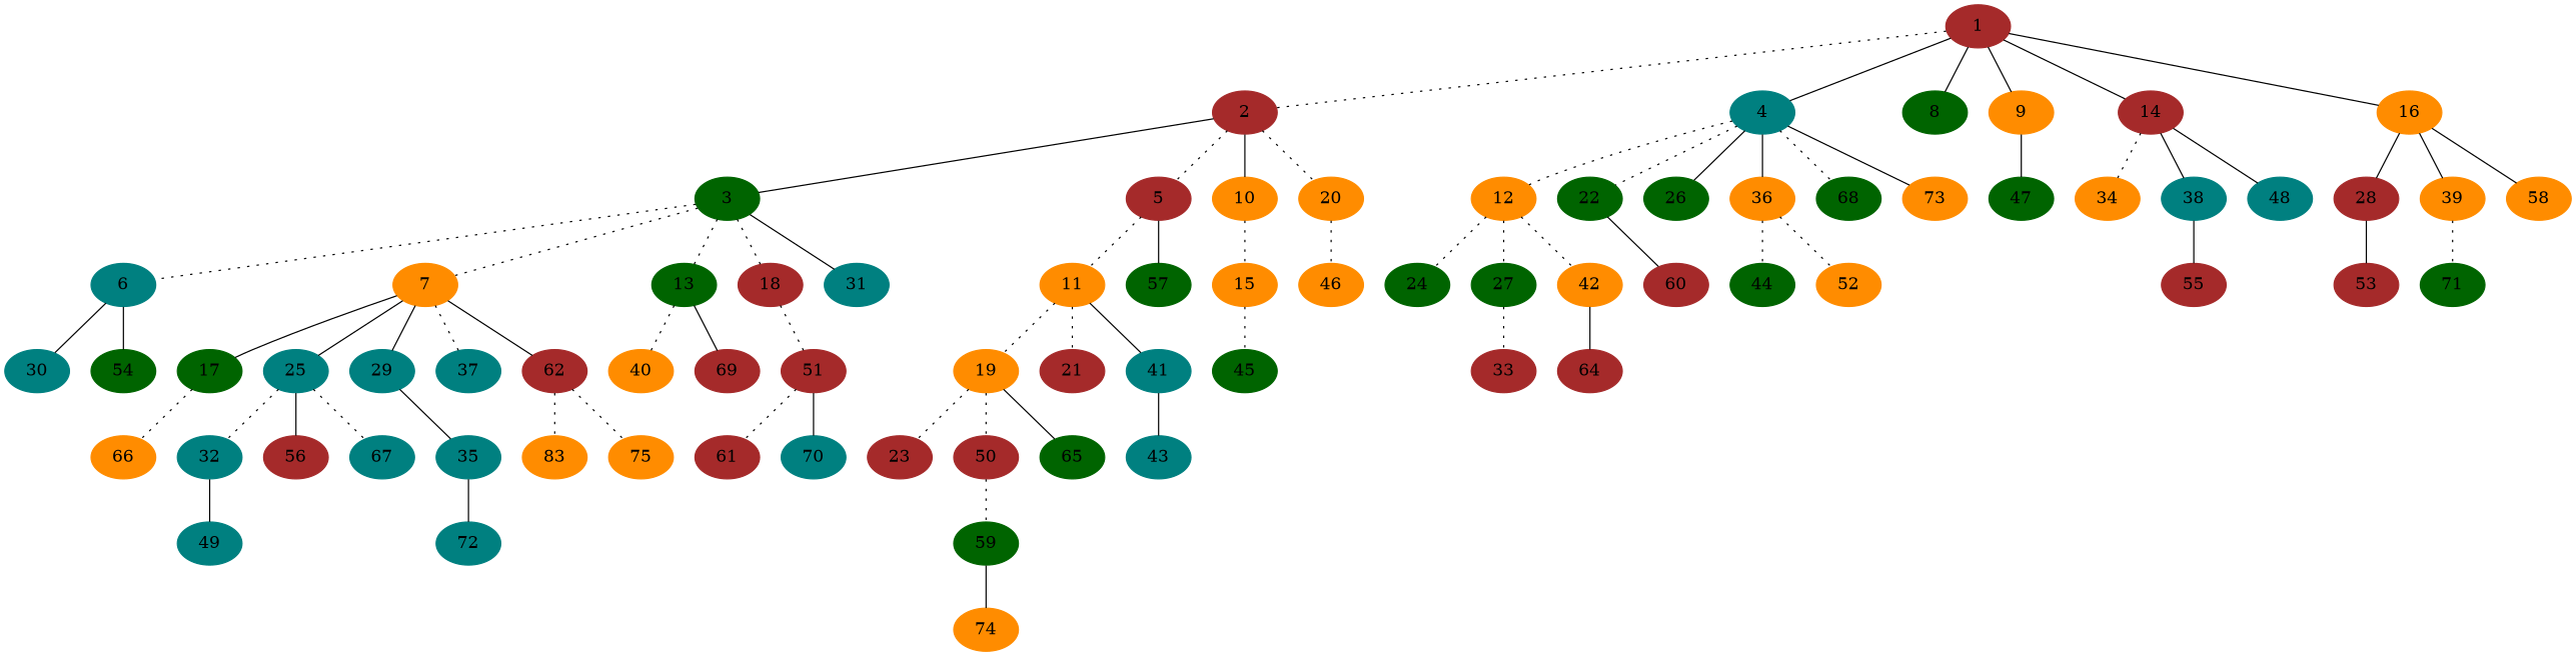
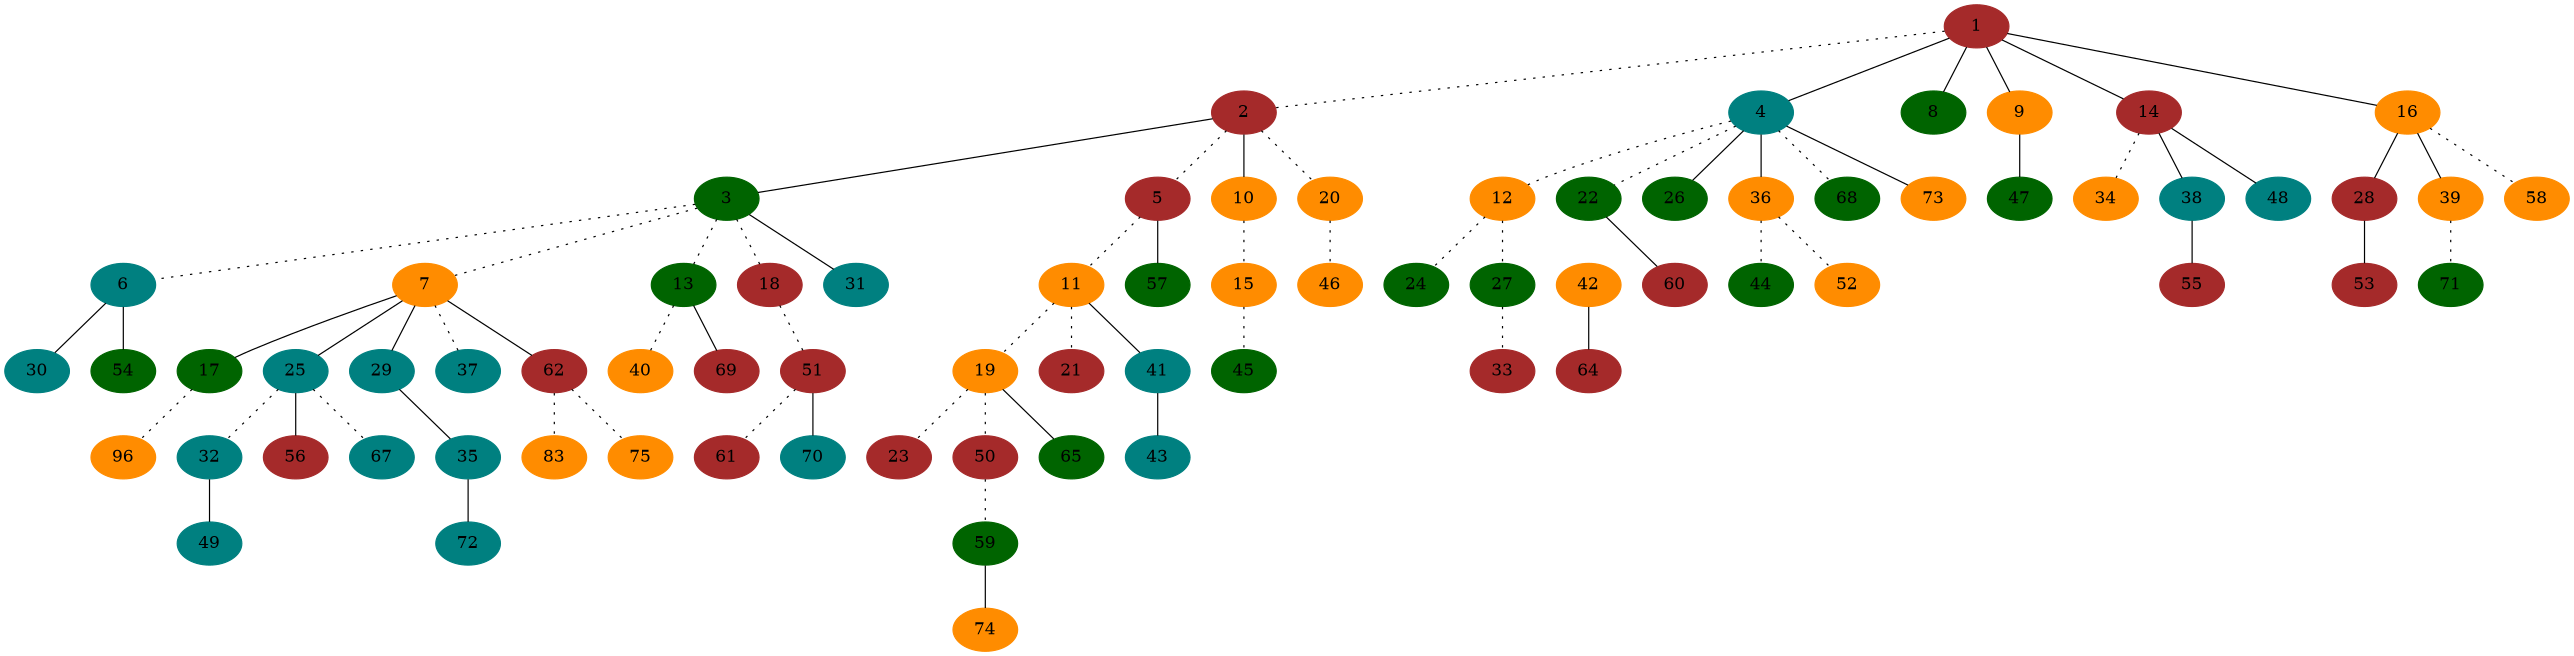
  graph {
    node [color=darkorange style=filled]
    edge [style=solid]
    1 [color=brown]
    2 [color=brown]
    4 [color=teal]
    8 [color=darkgreen]
    9
    14 [color=brown]
    16
    3 [color=darkgreen]
    5 [color=brown]
    10
    20
    12
    22 [color=darkgreen]
    26 [color=darkgreen]
    36
    68 [color=darkgreen]
    73
    47 [color=darkgreen]
    34
    38 [color=teal]
    48 [color=teal]
    28 [color=brown]
    39
    58
    6 [color=teal]
    7
    13 [color=darkgreen]
    18 [color=brown]
    31 [color=teal]
    11
    57 [color=darkgreen]
    15
    46
    30 [color=teal]
    54 [color=darkgreen]
    17 [color=darkgreen]
    25 [color=teal]
    29 [color=teal]
    37 [color=teal]
    62 [color=brown]
    40
    69 [color=brown]
    51 [color=brown]
    24 [color=darkgreen]
    27 [color=darkgreen]
    42
    60 [color=brown]
    44 [color=darkgreen]
    52
    19
    21 [color=brown]
    41 [color=teal]
-   66
+   66 [label=96]
    32 [color=teal]
    56 [color=brown]
    67 [color=teal]
    35 [color=teal]
    n58 [label=83]
    75
    45 [color=darkgreen]
    23 [color=brown]
    50 [color=brown]
    65 [color=darkgreen]
    43 [color=teal]
    33 [color=brown]
    64 [color=brown]
    55 [color=brown]
    53 [color=brown]
    71 [color=darkgreen]
    61 [color=brown]
    70 [color=teal]
    59 [color=darkgreen]
    49 [color=teal]
    72 [color=teal]
    74
    1 -- 2 [style=dotted]
    1 -- 4
    1 -- 8
    1 -- 9
    1 -- 14
    1 -- 16
    2 -- 3
    2 -- 5 [style=dotted]
    2 -- 10
    2 -- 20 [style=dotted]
    4 -- 12 [style=dotted]
    4 -- 22 [style=dotted]
    4 -- 26
    4 -- 36
    4 -- 68 [style=dotted]
    4 -- 73
    9 -- 47
    14 -- 34 [style=dotted]
    14 -- 38
    14 -- 48
    16 -- 28
    16 -- 39
-   16 -- 58
+   16 -- 58 [style=dotted]
    3 -- 6 [style=dotted]
    3 -- 7 [style=dotted]
    3 -- 13 [style=dotted]
    3 -- 18 [style=dotted]
    3 -- 31
    5 -- 11 [style=dotted]
    5 -- 57
    10 -- 15 [style=dotted]
    20 -- 46 [style=dotted]
    12 -- 24 [style=dotted]
    12 -- 27 [style=dotted]
-   12 -- 42 [style=dotted]
    22 -- 60
    36 -- 44 [style=dotted]
    36 -- 52 [style=dotted]
    38 -- 55
    28 -- 53
    39 -- 71 [style=dotted]
    6 -- 30
    6 -- 54
    7 -- 17
    7 -- 25
    7 -- 29
    7 -- 37 [style=dotted]
    7 -- 62
    13 -- 40 [style=dotted]
    13 -- 69
    18 -- 51 [style=dotted]
    11 -- 19 [style=dotted]
    11 -- 21 [style=dotted]
    11 -- 41
    15 -- 45 [style=dotted]
    17 -- 66 [style=dotted]
    25 -- 32 [style=dotted]
    25 -- 56
    25 -- 67 [style=dotted]
    29 -- 35
    62 -- n58 [style=dotted]
    62 -- 75 [style=dotted]
    51 -- 61 [style=dotted]
    51 -- 70
    27 -- 33 [style=dotted]
    42 -- 64
    19 -- 23 [style=dotted]
    19 -- 50 [style=dotted]
    19 -- 65
    41 -- 43
    32 -- 49
    35 -- 72
    50 -- 59 [style=dotted]
    59 -- 74
  }
